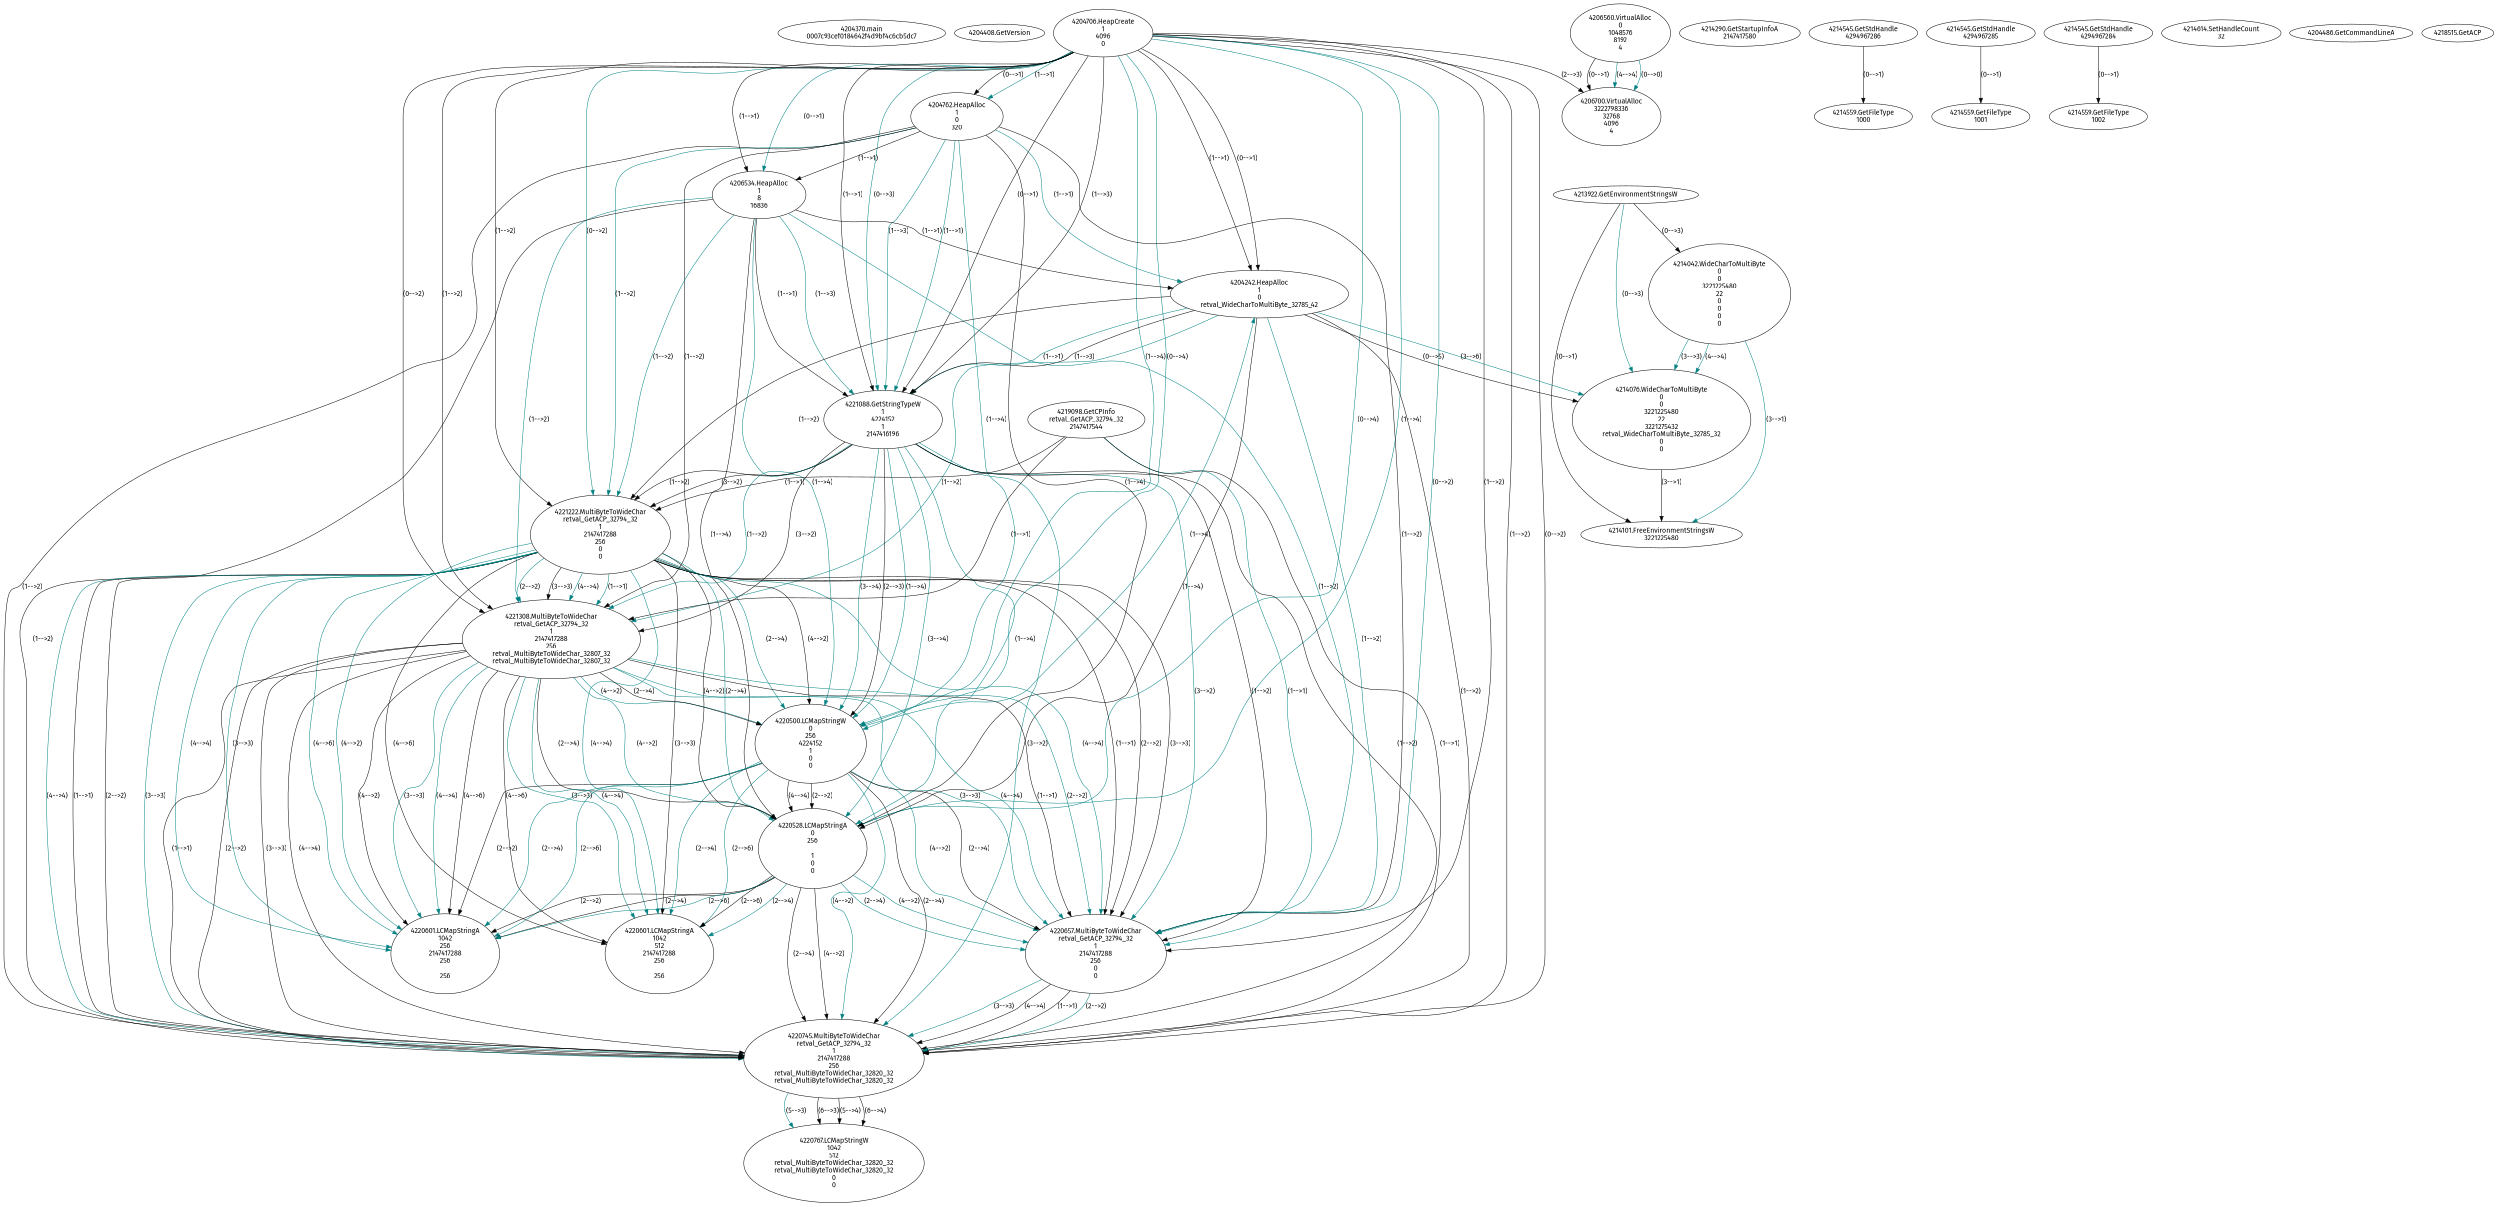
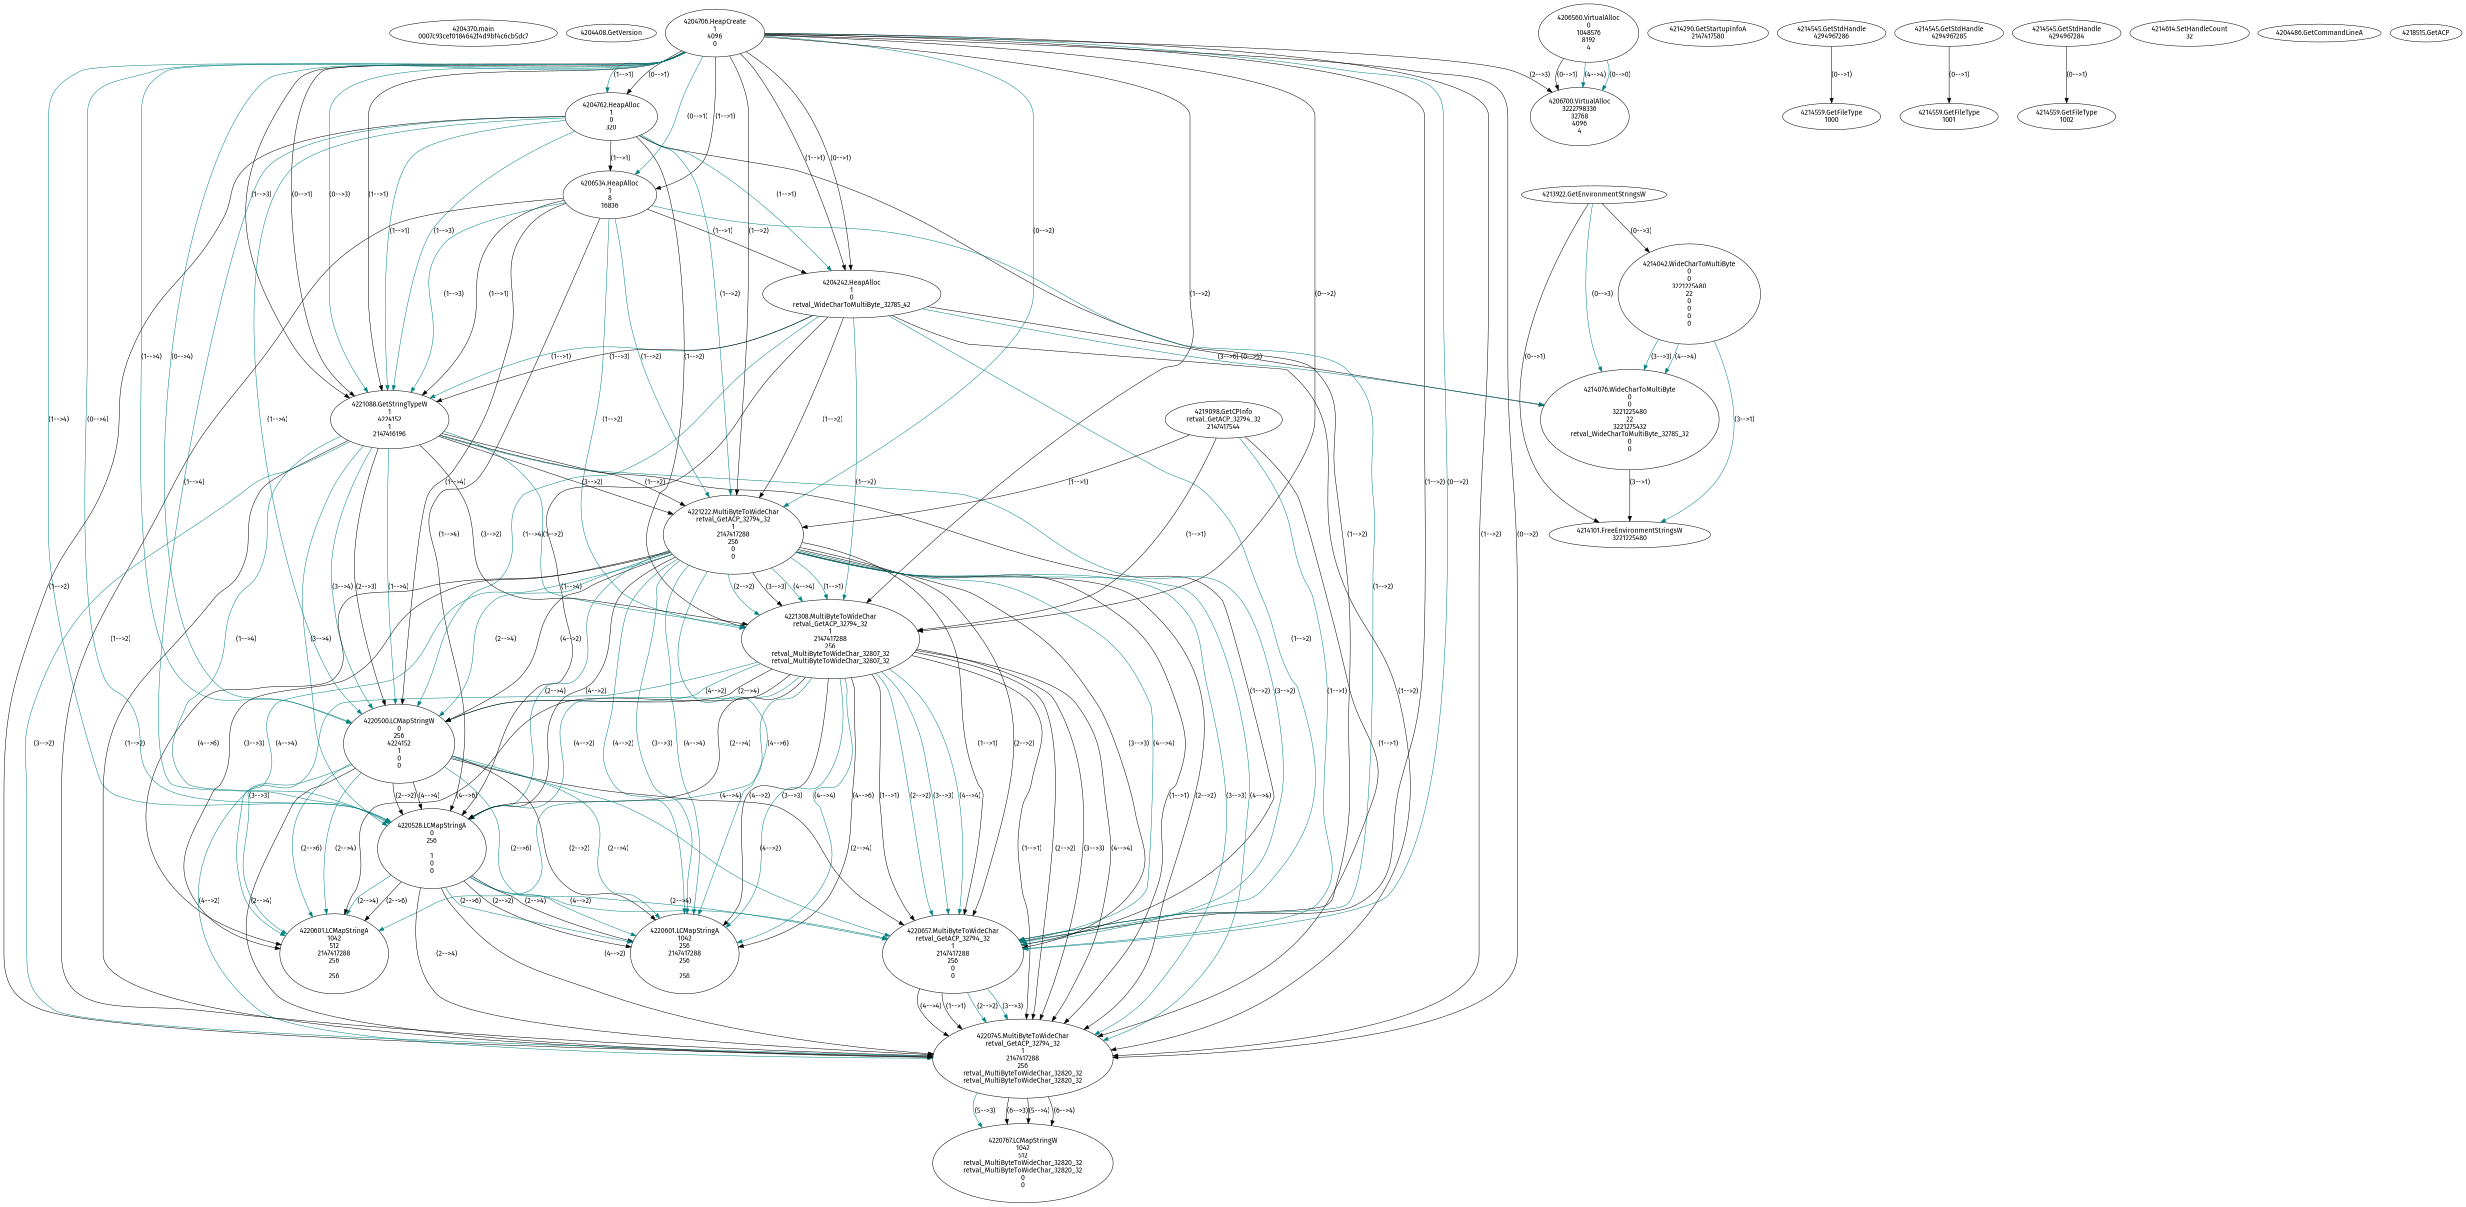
  digraph {
    fontname="Fira Sans"
    node [fontname="Fira Sans"]
    edge [color=black fontname="Fira Sans"]
    n1 [label="4204370.main\n0007c93cef0184642f4d9bf4c6cb5dc7"]
    n2 [label="4204408.GetVersion\n"]
    n3 [label="4204706.HeapCreate\n1\n4096\n0"]
    n4 [label="4204762.HeapAlloc\n1\n0\n320"]
    n5 [label="4206534.HeapAlloc\n1\n8\n16836"]
    n6 [label="4206700.VirtualAlloc\n3222798336\n32768\n4096\n4"]
    n7 [label="4204242.HeapAlloc\n1\n0\nretval_WideCharToMultiByte_32785_42"]
    n8 [label="4221088.GetStringTypeW\n1\n4224152\n1\n2147416196"]
    n9 [label="4221222.MultiByteToWideChar\nretval_GetACP_32794_32\n1\n2147417288\n256\n0\n0"]
    n10 [label="4221308.MultiByteToWideChar\nretval_GetACP_32794_32\n1\n2147417288\n256\nretval_MultiByteToWideChar_32807_32\nretval_MultiByteToWideChar_32807_32"]
    n11 [label="4220500.LCMapStringW\n0\n256\n4224152\n1\n0\n0"]
    n12 [label="4220528.LCMapStringA\n0\n256\n\n1\n0\n0"]
    n13 [label="4220657.MultiByteToWideChar\nretval_GetACP_32794_32\n1\n2147417288\n256\n0\n0"]
    n14 [label="4220745.MultiByteToWideChar\nretval_GetACP_32794_32\n1\n2147417288\n256\nretval_MultiByteToWideChar_32820_32\nretval_MultiByteToWideChar_32820_32"]
    n15 [label="4214076.WideCharToMultiByte\n0\n0\n3221225480\n22\n3221275432\nretval_WideCharToMultiByte_32785_32\n0\n0"]
    n16 [label="4220601.LCMapStringA\n1042\n512\n2147417288\n256\n\n256"]
    n17 [label="4220601.LCMapStringA\n1042\n256\n2147417288\n256\n\n256"]
    n18 [label="4220767.LCMapStringW\n1042\n512\nretval_MultiByteToWideChar_32820_32\nretval_MultiByteToWideChar_32820_32\n0\n0"]
    n19 [label="4206560.VirtualAlloc\n0\n1048576\n8192\n4"]
    n20 [label="4214290.GetStartupInfoA\n2147417580"]
    n21 [label="4214545.GetStdHandle\n4294967286"]
    n22 [label="4214559.GetFileType\n1000"]
    n23 [label="4214545.GetStdHandle\n4294967285"]
    n24 [label="4214559.GetFileType\n1001"]
    n25 [label="4214545.GetStdHandle\n4294967284"]
    n26 [label="4214559.GetFileType\n1002"]
    n27 [label="4214614.SetHandleCount\n32"]
    n28 [label="4204486.GetCommandLineA\n"]
    n29 [label="4213922.GetEnvironmentStringsW\n"]
    n30 [label="4214042.WideCharToMultiByte\n0\n0\n3221225480\n22\n0\n0\n0\n0"]
    n31 [label="4214101.FreeEnvironmentStringsW\n3221225480"]
    n32 [label="4218515.GetACP\n"]
    n33 [label="4219098.GetCPInfo\nretval_GetACP_32794_32\n2147417544"]
    n3 -> n4 [color=teal label="(1-->1)"]
    n3 -> n4 [label="(0-->1)"]
    n3 -> n5 [label="(1-->1)"]
    n3 -> n5 [color=teal label="(0-->1)"]
    n3 -> n6 [label="(2-->3)"]
    n3 -> n7 [label="(1-->1)"]
    n3 -> n7 [label="(0-->1)"]
    n3 -> n8 [label="(1-->1)"]
    n3 -> n8 [label="(0-->1)"]
    n3 -> n8 [label="(1-->3)"]
    n3 -> n8 [color=teal label="(0-->3)"]
    n3 -> n9 [label="(1-->2)"]
    n3 -> n9 [color=teal label="(0-->2)"]
    n3 -> n10 [label="(1-->2)"]
    n3 -> n10 [label="(0-->2)"]
    n3 -> n11 [color=teal label="(1-->4)"]
    n3 -> n11 [color=teal label="(0-->4)"]
    n3 -> n12 [color=teal label="(1-->4)"]
    n3 -> n12 [color=teal label="(0-->4)"]
    n3 -> n13 [label="(1-->2)"]
    n3 -> n13 [color=teal label="(0-->2)"]
    n3 -> n14 [label="(1-->2)"]
    n3 -> n14 [label="(0-->2)"]
    n4 -> n5 [label="(1-->1)"]
    n4 -> n7 [color=teal label="(1-->1)"]
    n4 -> n8 [color=teal label="(1-->1)"]
    n4 -> n8 [color=teal label="(1-->3)"]
    n4 -> n9 [color=teal label="(1-->2)"]
    n4 -> n10 [label="(1-->2)"]
    n4 -> n11 [color=teal label="(1-->4)"]
-   n4 -> n12 [label="(1-->4)"]
+   n4 -> n12 [color=teal label="(1-->4)"]
    n4 -> n13 [label="(1-->2)"]
    n4 -> n14 [label="(1-->2)"]
    n5 -> n7 [label="(1-->1)"]
    n5 -> n8 [label="(1-->1)"]
    n5 -> n8 [color=teal label="(1-->3)"]
    n5 -> n9 [color=teal label="(1-->2)"]
    n5 -> n10 [color=teal label="(1-->2)"]
-   n5 -> n11 [color=teal label="(1-->4)"]
+   n5 -> n11 [label="(1-->4)"]
    n5 -> n12 [label="(1-->4)"]
    n5 -> n13 [color=teal label="(1-->2)"]
    n5 -> n14 [label="(1-->2)"]
    n7 -> n8 [color=teal label="(1-->1)"]
    n7 -> n8 [label="(1-->3)"]
    n7 -> n9 [label="(1-->2)"]
    n7 -> n10 [color=teal label="(1-->2)"]
-   n11 -> n7 [color=teal label="(1-->4)"]
+   n7 -> n11 [color=teal label="(1-->4)"]
    n7 -> n12 [label="(1-->4)"]
    n7 -> n13 [color=teal label="(1-->2)"]
    n7 -> n14 [label="(1-->2)"]
    n7 -> n15 [label="(0-->5)"]
    n7 -> n15 [color=teal label="(3-->6)"]
    n8 -> n9 [label="(1-->2)"]
    n8 -> n9 [label="(3-->2)"]
    n8 -> n10 [color=teal label="(1-->2)"]
    n8 -> n10 [label="(3-->2)"]
    n8 -> n11 [label="(2-->3)"]
    n8 -> n11 [color=teal label="(1-->4)"]
    n8 -> n11 [color=teal label="(3-->4)"]
    n8 -> n12 [color=teal label="(1-->4)"]
    n8 -> n12 [color=teal label="(3-->4)"]
    n8 -> n13 [label="(1-->2)"]
    n8 -> n13 [color=teal label="(3-->2)"]
    n8 -> n14 [label="(1-->2)"]
    n8 -> n14 [color=teal label="(3-->2)"]
    n9 -> n10 [color=teal label="(1-->1)"]
    n9 -> n10 [color=teal label="(2-->2)"]
    n9 -> n10 [label="(3-->3)"]
    n9 -> n10 [color=teal label="(4-->4)"]
    n9 -> n11 [label="(4-->2)"]
    n9 -> n11 [color=teal label="(2-->4)"]
    n9 -> n12 [label="(4-->2)"]
    n9 -> n12 [color=teal label="(2-->4)"]
    n9 -> n13 [label="(1-->1)"]
    n9 -> n13 [label="(2-->2)"]
    n9 -> n13 [label="(3-->3)"]
    n9 -> n13 [color=teal label="(4-->4)"]
    n9 -> n14 [label="(1-->1)"]
    n9 -> n14 [label="(2-->2)"]
    n9 -> n14 [color=teal label="(3-->3)"]
    n9 -> n14 [color=teal label="(4-->4)"]
    n9 -> n16 [label="(3-->3)"]
    n9 -> n16 [color=teal label="(4-->4)"]
    n9 -> n16 [label="(4-->6)"]
    n9 -> n17 [color=teal label="(4-->2)"]
    n9 -> n17 [color=teal label="(3-->3)"]
    n9 -> n17 [color=teal label="(4-->4)"]
    n9 -> n17 [color=teal label="(4-->6)"]
    n10 -> n11 [color=teal label="(4-->2)"]
    n10 -> n11 [label="(2-->4)"]
    n10 -> n12 [color=teal label="(4-->2)"]
    n10 -> n12 [label="(2-->4)"]
    n10 -> n13 [label="(1-->1)"]
    n10 -> n13 [color=teal label="(2-->2)"]
    n10 -> n13 [color=teal label="(3-->3)"]
    n10 -> n13 [color=teal label="(4-->4)"]
    n10 -> n14 [label="(1-->1)"]
    n10 -> n14 [label="(2-->2)"]
    n10 -> n14 [label="(3-->3)"]
    n10 -> n14 [label="(4-->4)"]
    n10 -> n16 [color=teal label="(3-->3)"]
    n10 -> n16 [color=teal label="(4-->4)"]
    n10 -> n16 [label="(4-->6)"]
    n10 -> n17 [label="(4-->2)"]
    n10 -> n17 [color=teal label="(3-->3)"]
    n10 -> n17 [color=teal label="(4-->4)"]
    n10 -> n17 [label="(4-->6)"]
    n11 -> n12 [label="(2-->2)"]
    n11 -> n12 [label="(4-->4)"]
    n11 -> n13 [color=teal label="(4-->2)"]
    n11 -> n13 [label="(2-->4)"]
    n11 -> n14 [color=teal label="(4-->2)"]
    n11 -> n14 [label="(2-->4)"]
    n11 -> n16 [color=teal label="(2-->4)"]
    n11 -> n16 [color=teal label="(2-->6)"]
    n11 -> n17 [label="(2-->2)"]
    n11 -> n17 [color=teal label="(2-->4)"]
    n11 -> n17 [color=teal label="(2-->6)"]
    n12 -> n13 [color=teal label="(4-->2)"]
    n12 -> n13 [color=teal label="(2-->4)"]
    n12 -> n14 [label="(4-->2)"]
    n12 -> n14 [label="(2-->4)"]
    n12 -> n16 [color=teal label="(2-->4)"]
    n12 -> n16 [label="(2-->6)"]
    n12 -> n17 [label="(2-->2)"]
    n12 -> n17 [label="(2-->4)"]
    n12 -> n17 [color=teal label="(2-->6)"]
    n13 -> n14 [label="(1-->1)"]
    n13 -> n14 [color=teal label="(2-->2)"]
    n13 -> n14 [color=teal label="(3-->3)"]
    n13 -> n14 [label="(4-->4)"]
    n14 -> n18 [color=teal label="(5-->3)"]
    n14 -> n18 [label="(6-->3)"]
    n14 -> n18 [label="(5-->4)"]
    n14 -> n18 [label="(6-->4)"]
    n15 -> n31 [label="(3-->1)"]
    n19 -> n6 [label="(0-->1)"]
    n19 -> n6 [color=teal label="(4-->4)"]
    n19 -> n6 [color=teal label="(0-->0)"]
    n21 -> n22 [label="(0-->1)"]
    n23 -> n24 [label="(0-->1)"]
    n25 -> n26 [label="(0-->1)"]
    n29 -> n15 [color=teal label="(0-->3)"]
    n29 -> n30 [label="(0-->3)"]
    n29 -> n31 [label="(0-->1)"]
    n30 -> n15 [color=teal label="(3-->3)"]
    n30 -> n15 [color=teal label="(4-->4)"]
    n30 -> n31 [color=teal label="(3-->1)"]
    n33 -> n9 [label="(1-->1)"]
    n33 -> n10 [label="(1-->1)"]
    n33 -> n13 [color=teal label="(1-->1)"]
    n33 -> n14 [label="(1-->1)"]
  }
